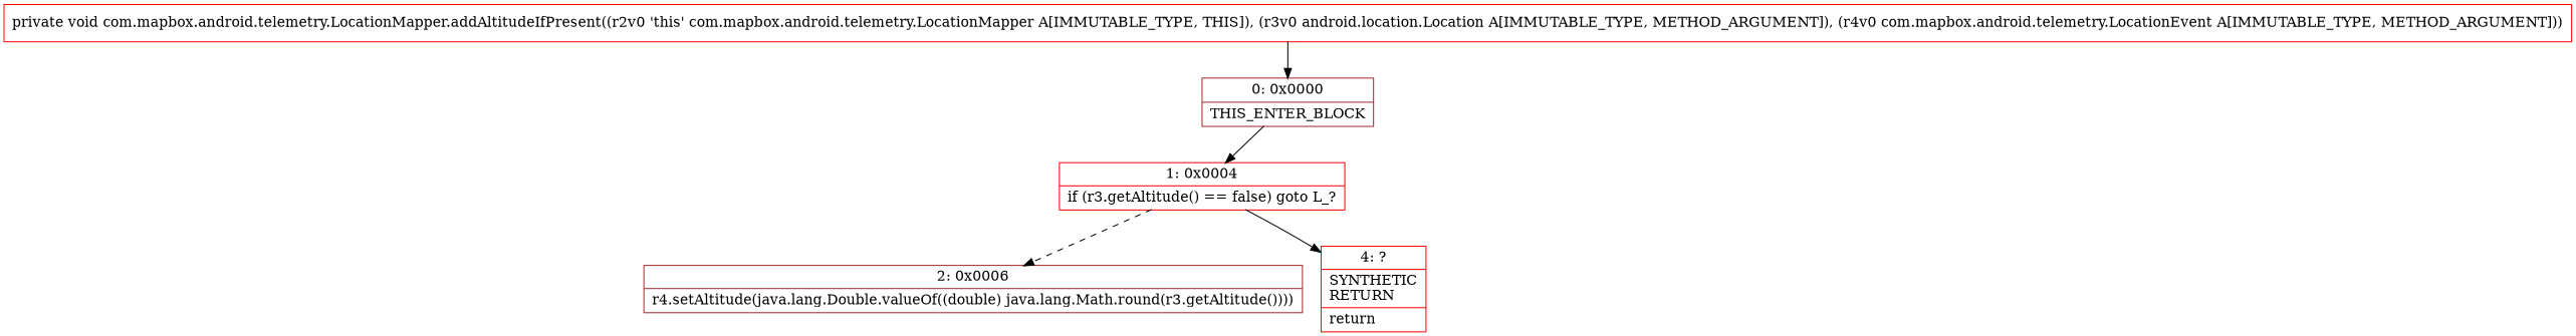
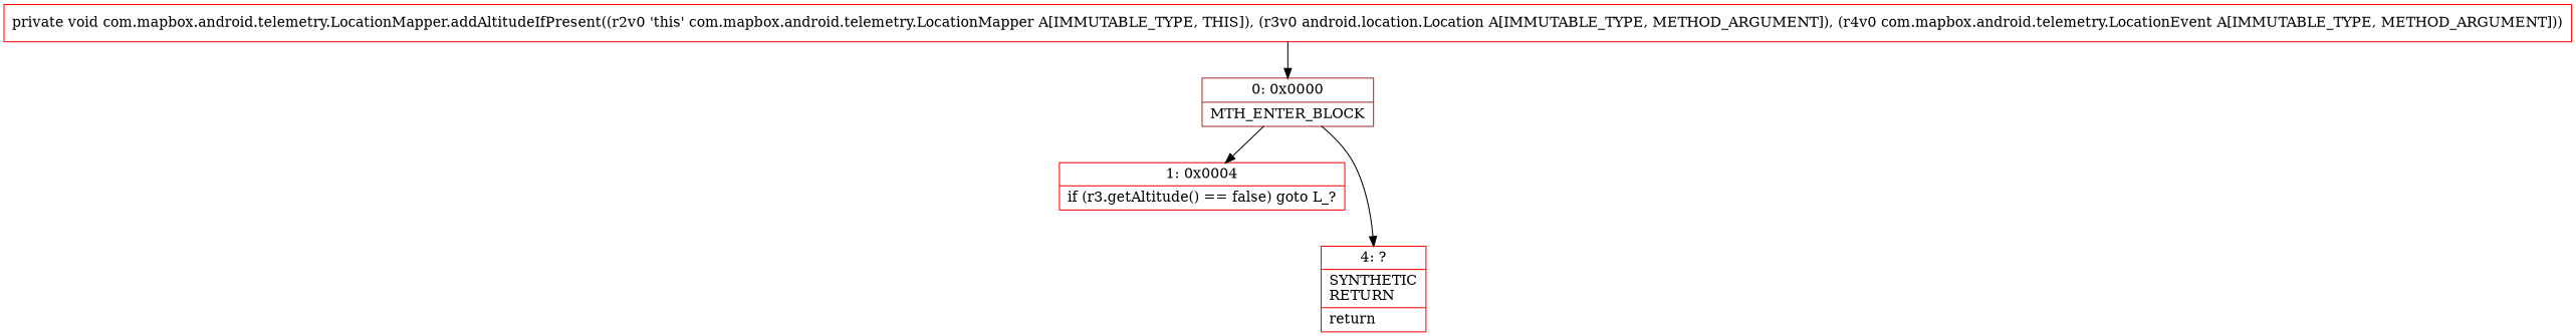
  digraph {
    node [color=red shape=record]
-   n1 [color=brown label="{0\:\ 0x0000|THIS_ENTER_BLOCK\l}"]
+   n1 [color=brown label="{0\:\ 0x0000|MTH_ENTER_BLOCK\l}"]
    n2 [label="{1\:\ 0x0004|if (r3.getAltitude() == false) goto L_?\l}"]
-   n3 [color=brown label="{2\:\ 0x0006|r4.setAltitude(java.lang.Double.valueOf((double) java.lang.Math.round(r3.getAltitude())))\l}"]
    n4 [label="{4\:\ ?|SYNTHETIC\lRETURN\l|return\l}"]
    n5 [label="{private void com.mapbox.android.telemetry.LocationMapper.addAltitudeIfPresent((r2v0 'this' com.mapbox.android.telemetry.LocationMapper A[IMMUTABLE_TYPE, THIS]), (r3v0 android.location.Location A[IMMUTABLE_TYPE, METHOD_ARGUMENT]), (r4v0 com.mapbox.android.telemetry.LocationEvent A[IMMUTABLE_TYPE, METHOD_ARGUMENT])) }"]
    n1 -> n2
-   n2 -> n3 [style=dashed]
-   n2 -> n4
+   n1 -> n4
    n5 -> n1
  }
